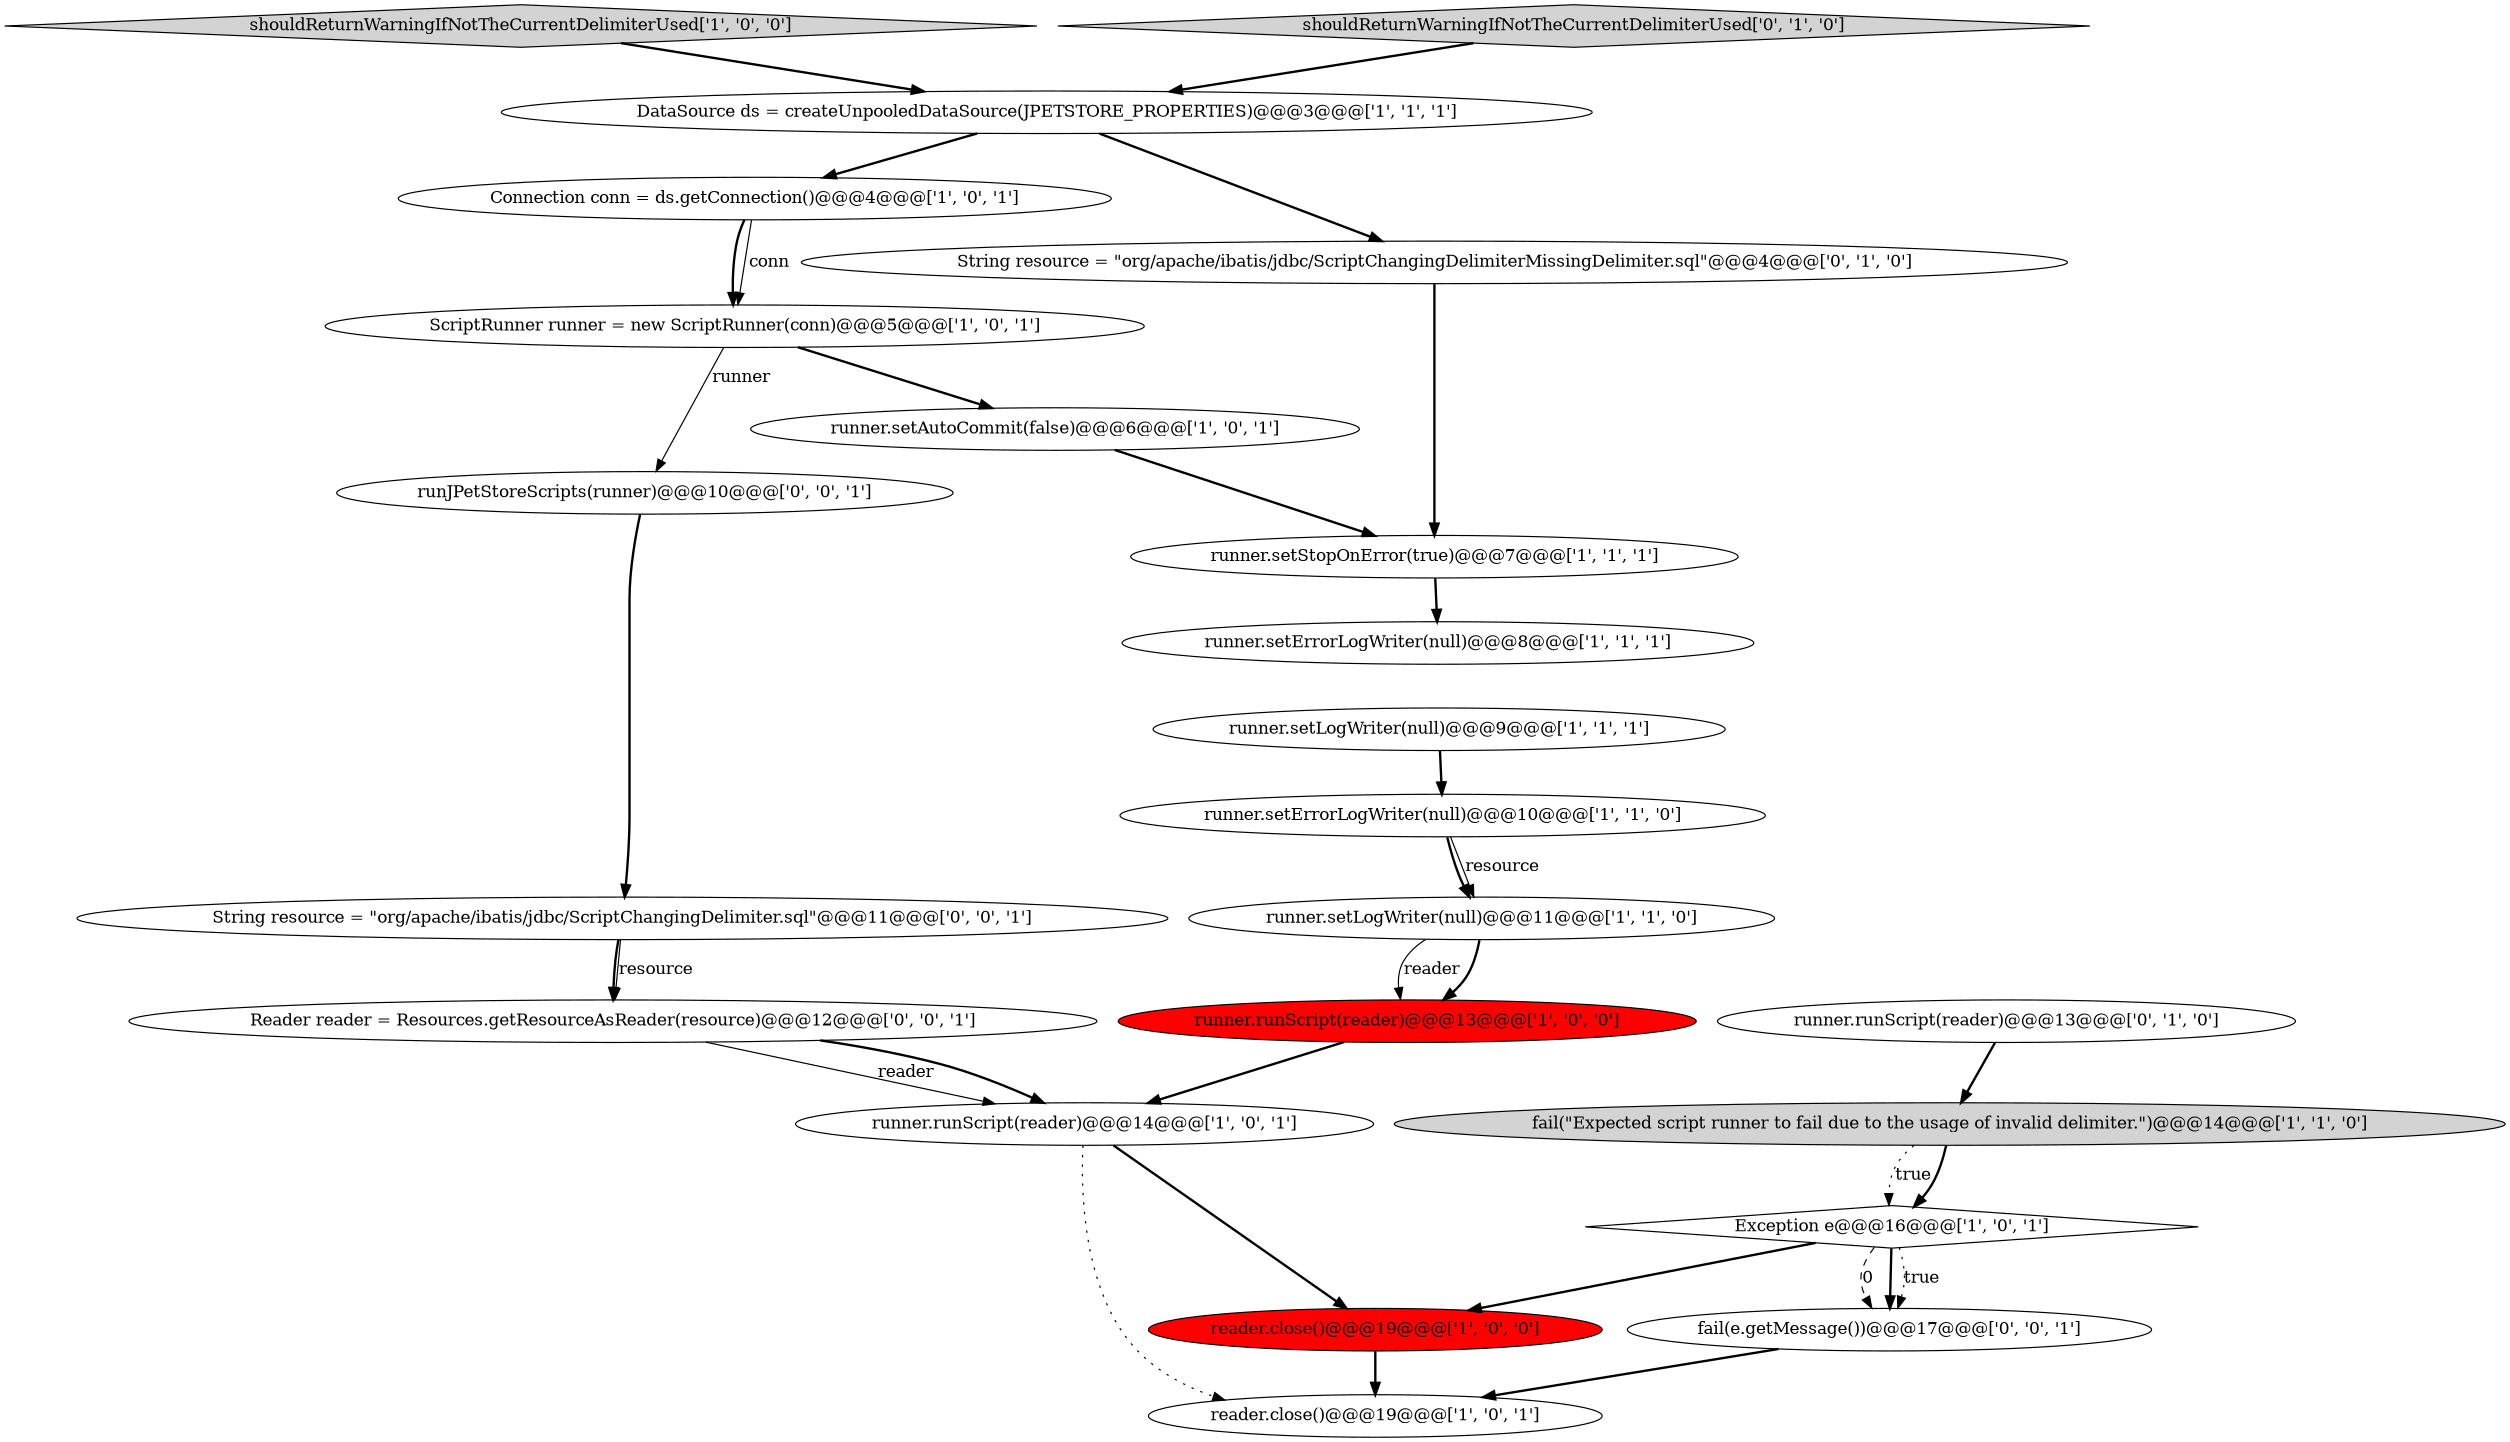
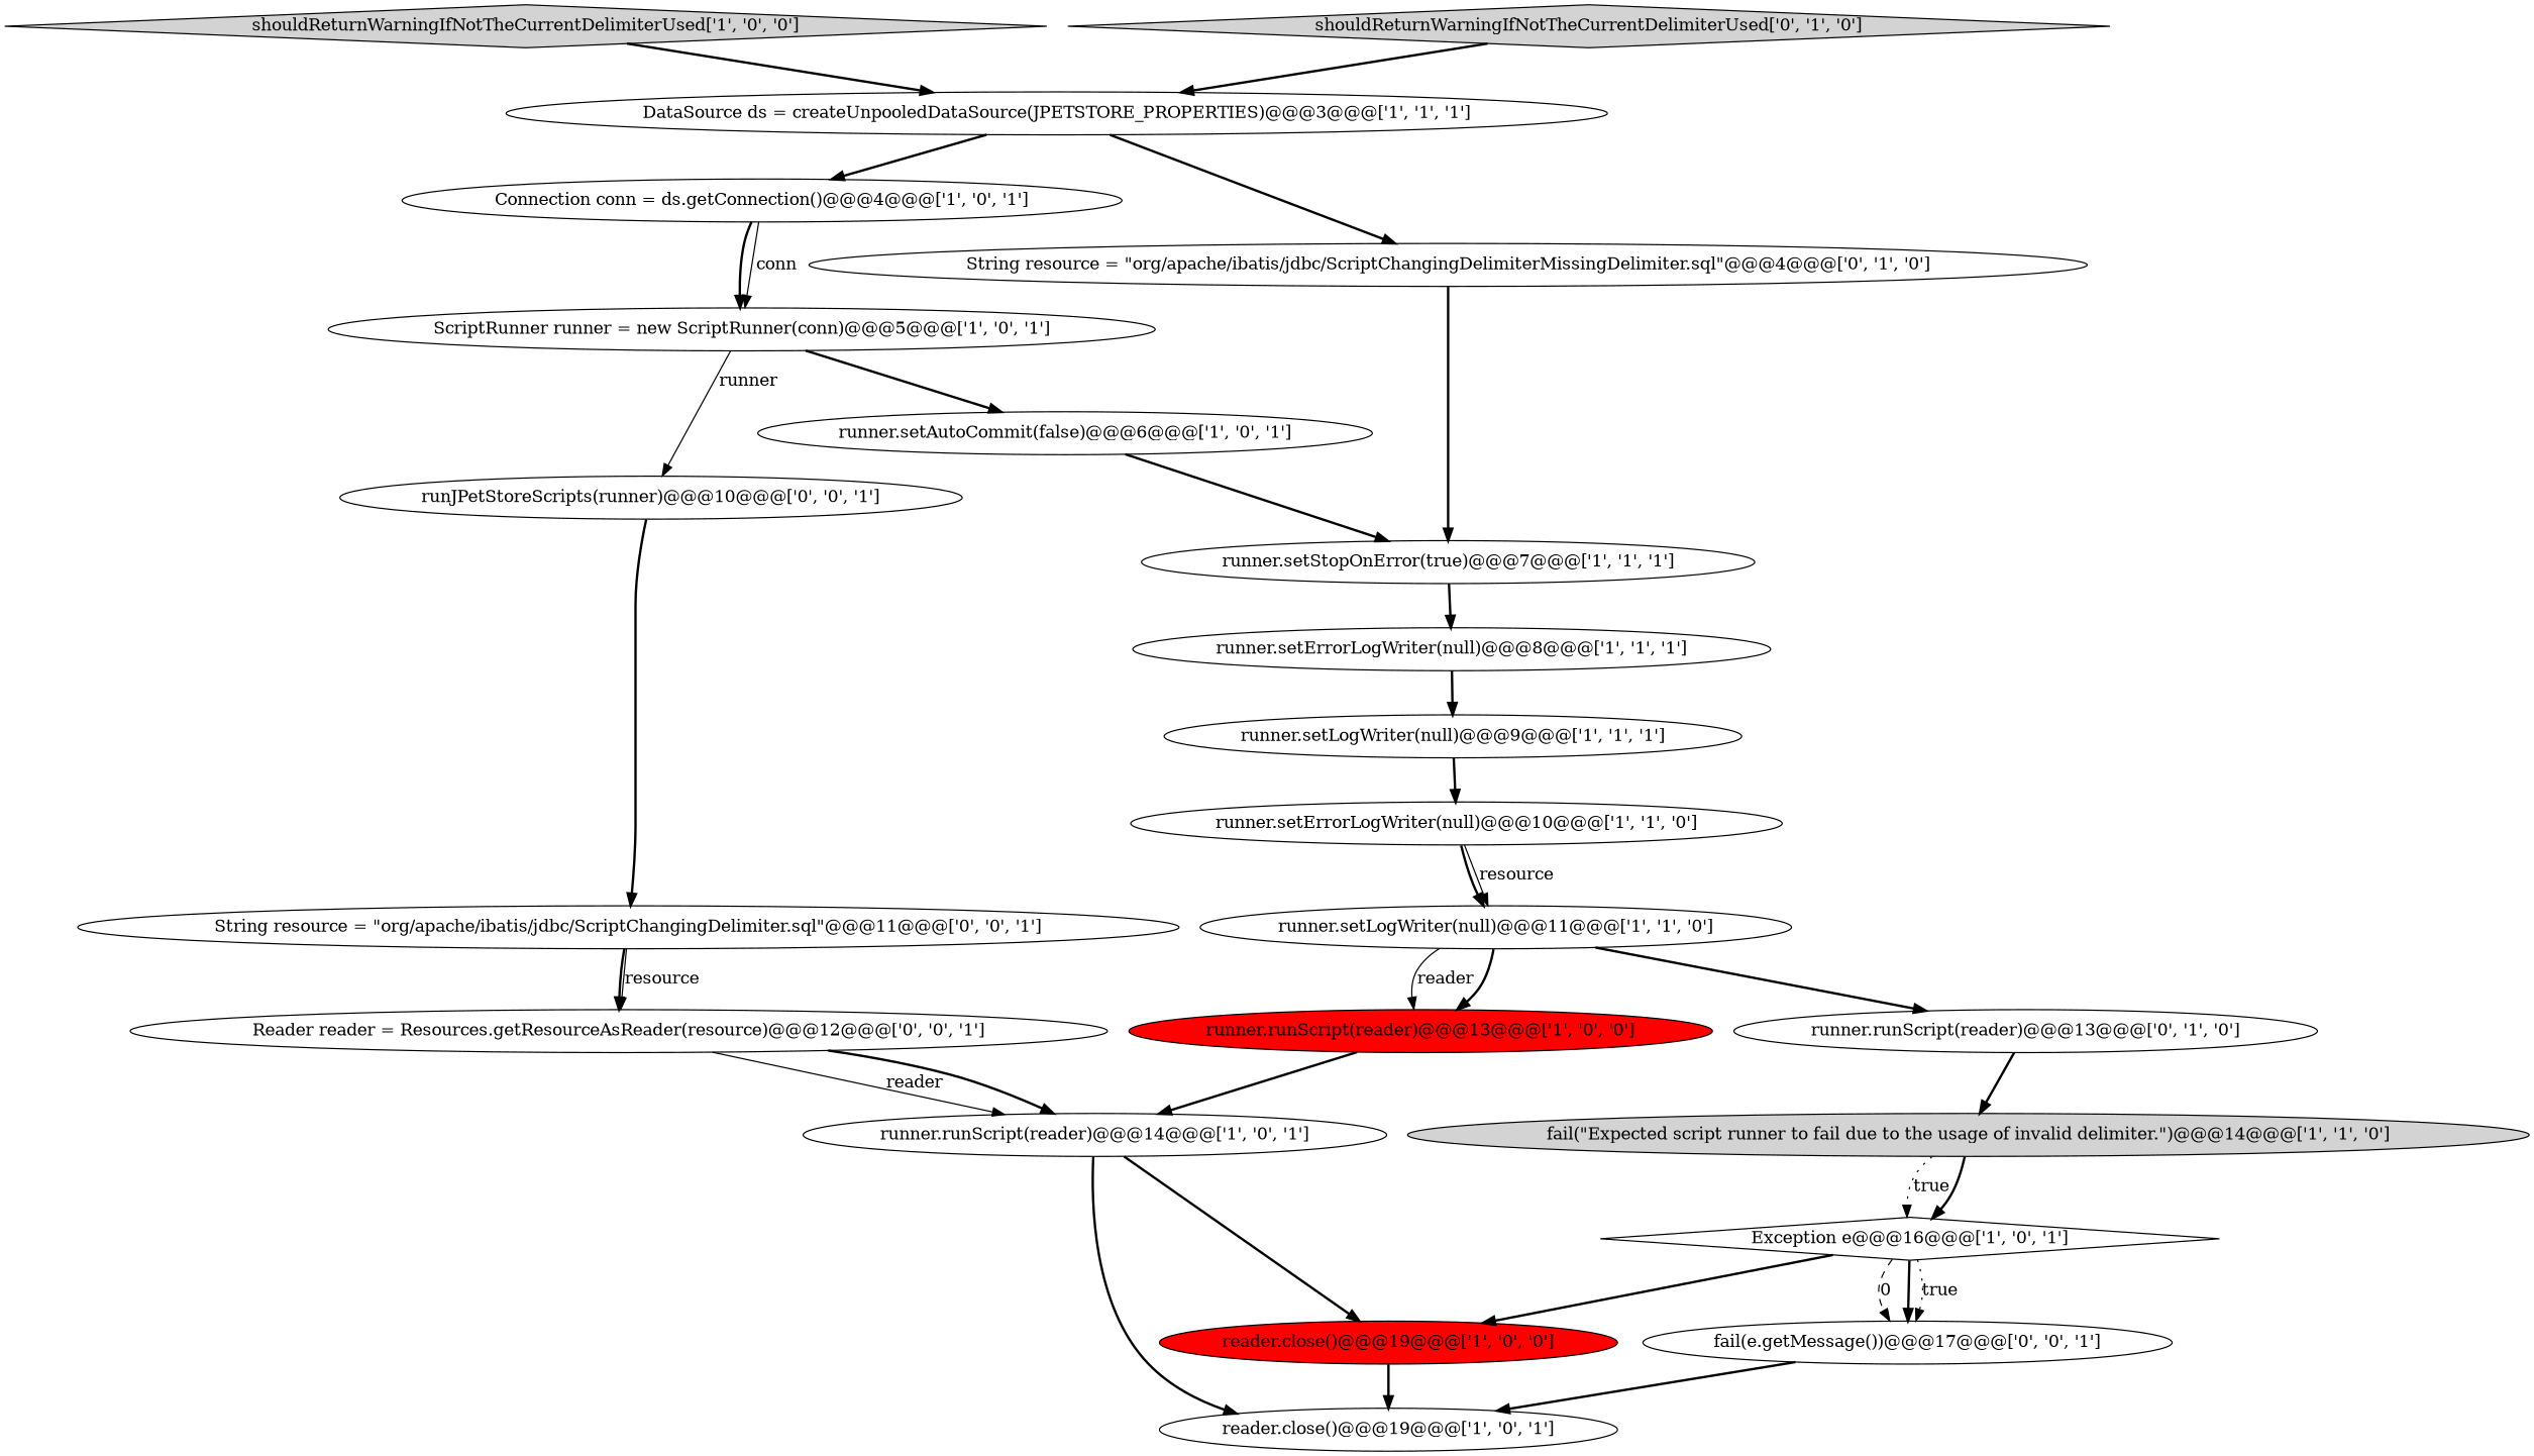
  digraph {
    node [fillcolor=white shape=ellipse style=filled]
    edge [style=bold]
    n1 [fillcolor=lightgray label="shouldReturnWarningIfNotTheCurrentDelimiterUsed['1', '0', '0']" shape=diamond]
    n2 [label="DataSource ds = createUnpooledDataSource(JPETSTORE_PROPERTIES)@@@3@@@['1', '1', '1']"]
    n3 [label="String resource = \"org/apache/ibatis/jdbc/ScriptChangingDelimiterMissingDelimiter.sql\"@@@4@@@['0', '1', '0']"]
    n4 [label="Connection conn = ds.getConnection()@@@4@@@['1', '0', '1']"]
    n5 [label="fail(e.getMessage())@@@17@@@['0', '0', '1']"]
    n6 [label="reader.close()@@@19@@@['1', '0', '1']"]
    n7 [label="runner.setStopOnError(true)@@@7@@@['1', '1', '1']"]
    n8 [label="ScriptRunner runner = new ScriptRunner(conn)@@@5@@@['1', '0', '1']"]
    n9 [label="Exception e@@@16@@@['1', '0', '1']" shape=diamond]
    n10 [fillcolor=red label="reader.close()@@@19@@@['1', '0', '0']"]
    n11 [label="runner.setErrorLogWriter(null)@@@8@@@['1', '1', '1']"]
    n12 [fillcolor=lightgray label="shouldReturnWarningIfNotTheCurrentDelimiterUsed['0', '1', '0']" shape=diamond]
    n13 [label="runner.runScript(reader)@@@14@@@['1', '0', '1']"]
    n14 [label="runner.setErrorLogWriter(null)@@@10@@@['1', '1', '0']"]
    n15 [label="runner.setLogWriter(null)@@@11@@@['1', '1', '0']"]
    n16 [fillcolor=red label="runner.runScript(reader)@@@13@@@['1', '0', '0']"]
    n17 [label="runner.runScript(reader)@@@13@@@['0', '1', '0']"]
    n18 [label="runJPetStoreScripts(runner)@@@10@@@['0', '0', '1']"]
    n19 [label="String resource = \"org/apache/ibatis/jdbc/ScriptChangingDelimiter.sql\"@@@11@@@['0', '0', '1']"]
    n20 [label="Reader reader = Resources.getResourceAsReader(resource)@@@12@@@['0', '0', '1']"]
    n21 [label="runner.setAutoCommit(false)@@@6@@@['1', '0', '1']"]
    n22 [fillcolor=lightgray label="fail(\"Expected script runner to fail due to the usage of invalid delimiter.\")@@@14@@@['1', '1', '0']"]
    n23 [label="runner.setLogWriter(null)@@@9@@@['1', '1', '1']"]
    n1 -> n2
    n2 -> n3
    n2 -> n4
    n3 -> n7
    n4 -> n8 [label=conn style=solid]
    n4 -> n8
    n5 -> n6
    n7 -> n11
    n8 -> n18 [label=runner style=solid]
    n8 -> n21
    n9 -> n5 [label=0 style=dashed]
    n9 -> n5
    n9 -> n5 [label=true style=dotted]
    n9 -> n10
    n10 -> n6
+   n11 -> n23
    n12 -> n2
-   n13 -> n6 [style=dotted]
+   n13 -> n6
    n13 -> n10
    n14 -> n15
    n14 -> n15 [label=resource style=solid]
    n15 -> n16
    n15 -> n16 [label=reader style=solid]
+   n15 -> n17
    n16 -> n13
    n17 -> n22
    n18 -> n19
    n19 -> n20
    n19 -> n20 [label=resource style=solid]
    n20 -> n13 [label=reader style=solid]
    n20 -> n13
    n21 -> n7
    n22 -> n9 [label=true style=dotted]
    n22 -> n9
    n23 -> n14
  }
